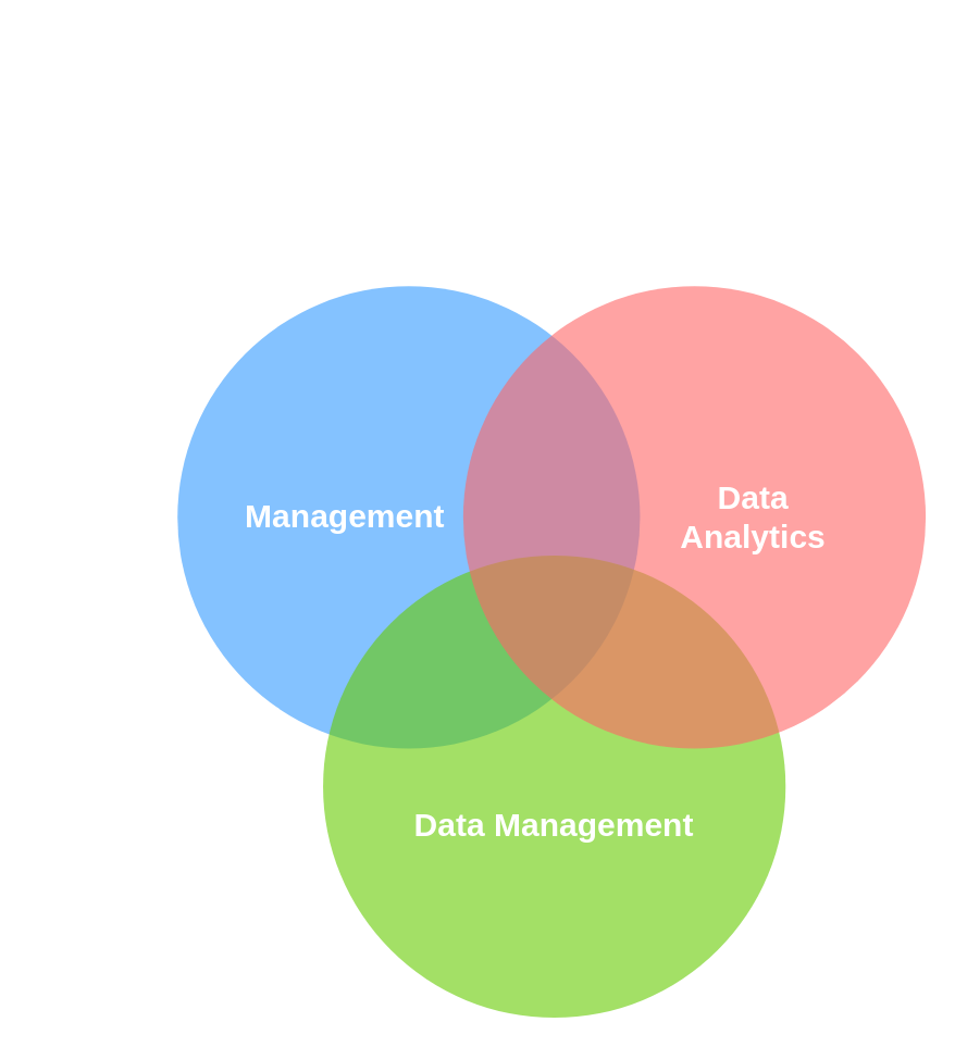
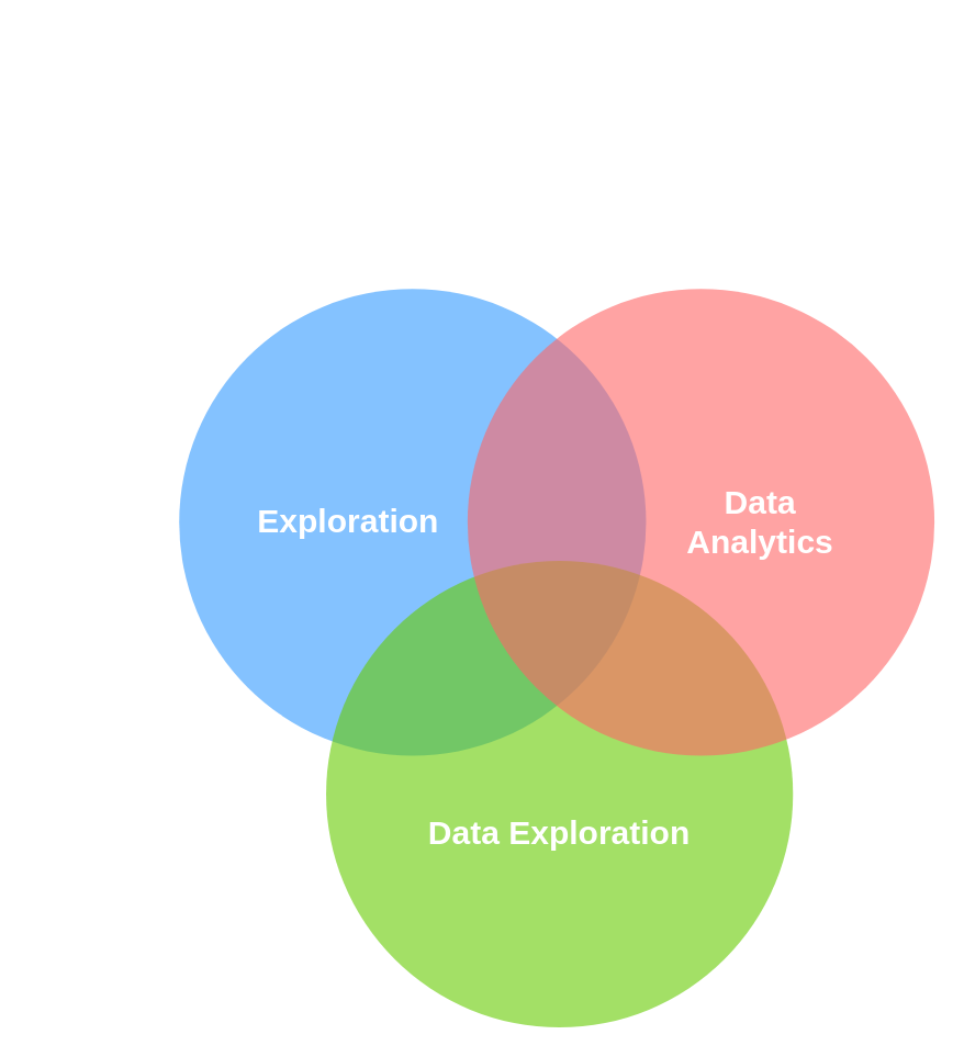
  <mxCell id="0" />
  <mxCell id="1" parent="0" />
  <mxCell id="2" value="" style="ellipse;whiteSpace=wrap;html=1;aspect=fixed;strokeColor=none;opacity=60;" vertex="1" parent="1"><mxGeometry x="20" y="20" width="80" height="80" as="geometry" /></mxCell>
- <mxCell id="3" value="&lt;font color=&quot;#ffffff&quot; style=&quot;font-size: 24px;&quot;&gt;&lt;b&gt;Management&amp;nbsp; &amp;nbsp; &amp;nbsp; &amp;nbsp; &amp;nbsp; &amp;nbsp; &amp;nbsp;&amp;nbsp;&lt;/b&gt;&lt;/font&gt;" style="ellipse;whiteSpace=wrap;html=1;aspect=fixed;fillColor=#3399FF;strokeColor=none;opacity=60;" vertex="1" parent="1"><mxGeometry x="130" y="210" width="340" height="340" as="geometry" /></mxCell>
- <mxCell id="4" value="&lt;font style=&quot;font-size: 24px;&quot; color=&quot;#ffffff&quot;&gt;&lt;br&gt;&lt;br&gt;&lt;b&gt;Data Management&lt;/b&gt;&lt;/font&gt;" style="ellipse;whiteSpace=wrap;html=1;aspect=fixed;fillColor=#66CC00;strokeColor=none;opacity=60;" vertex="1" parent="1"><mxGeometry x="237" y="408" width="340" height="340" as="geometry" /></mxCell>
+ <mxCell id="3" value="&lt;font color=&quot;#ffffff&quot; style=&quot;font-size: 24px;&quot;&gt;&lt;b&gt;Exploration&amp;nbsp; &amp;nbsp; &amp;nbsp; &amp;nbsp; &amp;nbsp; &amp;nbsp; &amp;nbsp;&amp;nbsp;&lt;/b&gt;&lt;/font&gt;" style="ellipse;whiteSpace=wrap;html=1;aspect=fixed;fillColor=#3399FF;strokeColor=none;opacity=60;" vertex="1" parent="1"><mxGeometry x="130" y="210" width="340" height="340" as="geometry" /></mxCell>
+ <mxCell id="4" value="&lt;font style=&quot;font-size: 24px;&quot; color=&quot;#ffffff&quot;&gt;&lt;br&gt;&lt;br&gt;&lt;b&gt;Data Exploration&lt;/b&gt;&lt;/font&gt;" style="ellipse;whiteSpace=wrap;html=1;aspect=fixed;fillColor=#66CC00;strokeColor=none;opacity=60;" vertex="1" parent="1"><mxGeometry x="237" y="408" width="340" height="340" as="geometry" /></mxCell>
  <mxCell id="5" value="&lt;font style=&quot;font-size: 24px;&quot; color=&quot;#ffffff&quot;&gt;&lt;b&gt;&amp;nbsp; &amp;nbsp; &amp;nbsp; &amp;nbsp; &amp;nbsp; &amp;nbsp; &amp;nbsp;Data &lt;br&gt;&amp;nbsp; &amp;nbsp; &amp;nbsp; &amp;nbsp; &amp;nbsp; &amp;nbsp; &amp;nbsp;Analytics&lt;/b&gt;&lt;/font&gt;" style="ellipse;whiteSpace=wrap;html=1;aspect=fixed;fillColor=#FF6666;strokeColor=none;opacity=60;" vertex="1" parent="1"><mxGeometry x="340" y="210" width="340" height="340" as="geometry" /></mxCell>
